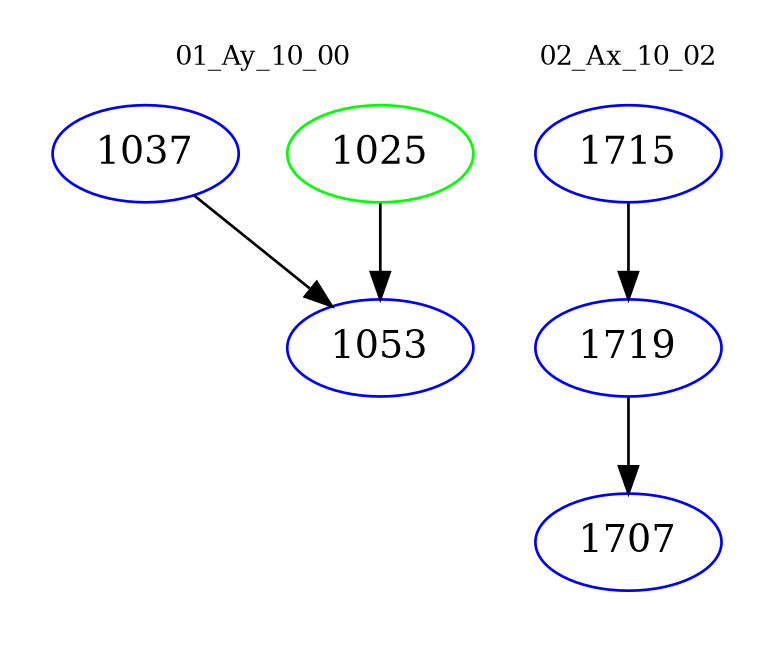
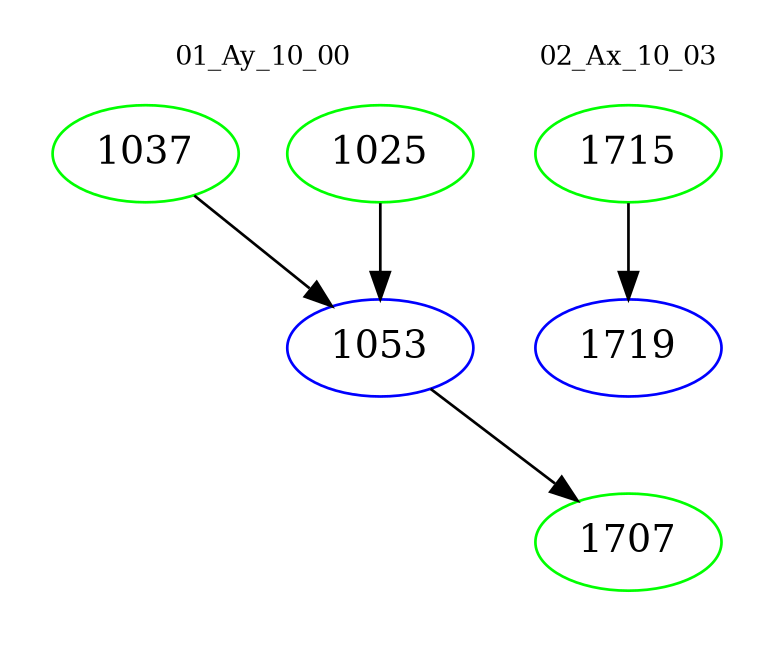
  digraph {
    node [color=blue]
    edge [color=black]
    n1 [color=green label=1025]
-   n2 [label=1037]
+   n2 [color=green label=1037]
    n3 [label=1053]
-   n4 [label=1715]
+   n4 [color=green label=1715]
    n5 [label=1719]
-   n6 [label=1707]
+   n6 [color=green label=1707]
    subgraph cluster_1 {
      color=white
      fontsize=10
      label="01_Ay_10_00"
      n1
      n2
      n3
    }
    subgraph cluster_2 {
      color=white
      fontsize=10
-     label="02_Ax_10_02"
+     label="02_Ax_10_03"
      n4
      n5
      n6
    }
    n1 -> n3
    n2 -> n3
    n4 -> n5
-   n5 -> n6
+   n3 -> n6
  }
